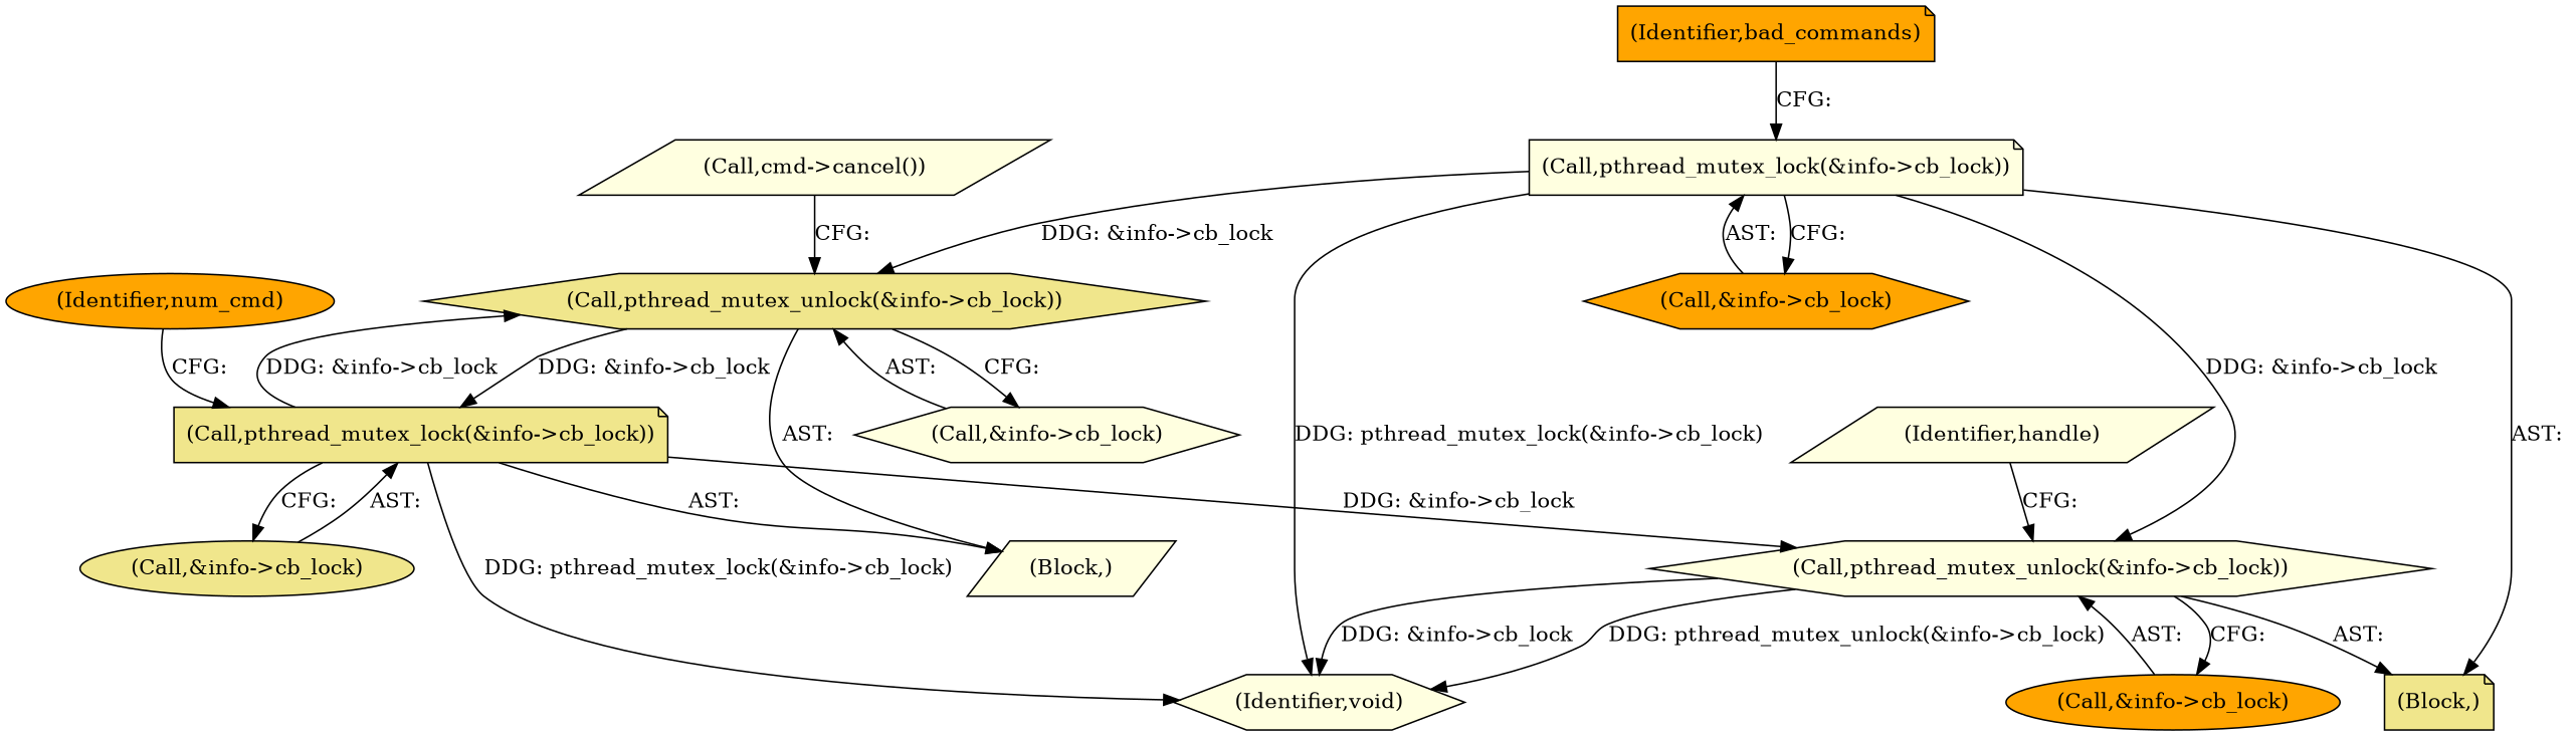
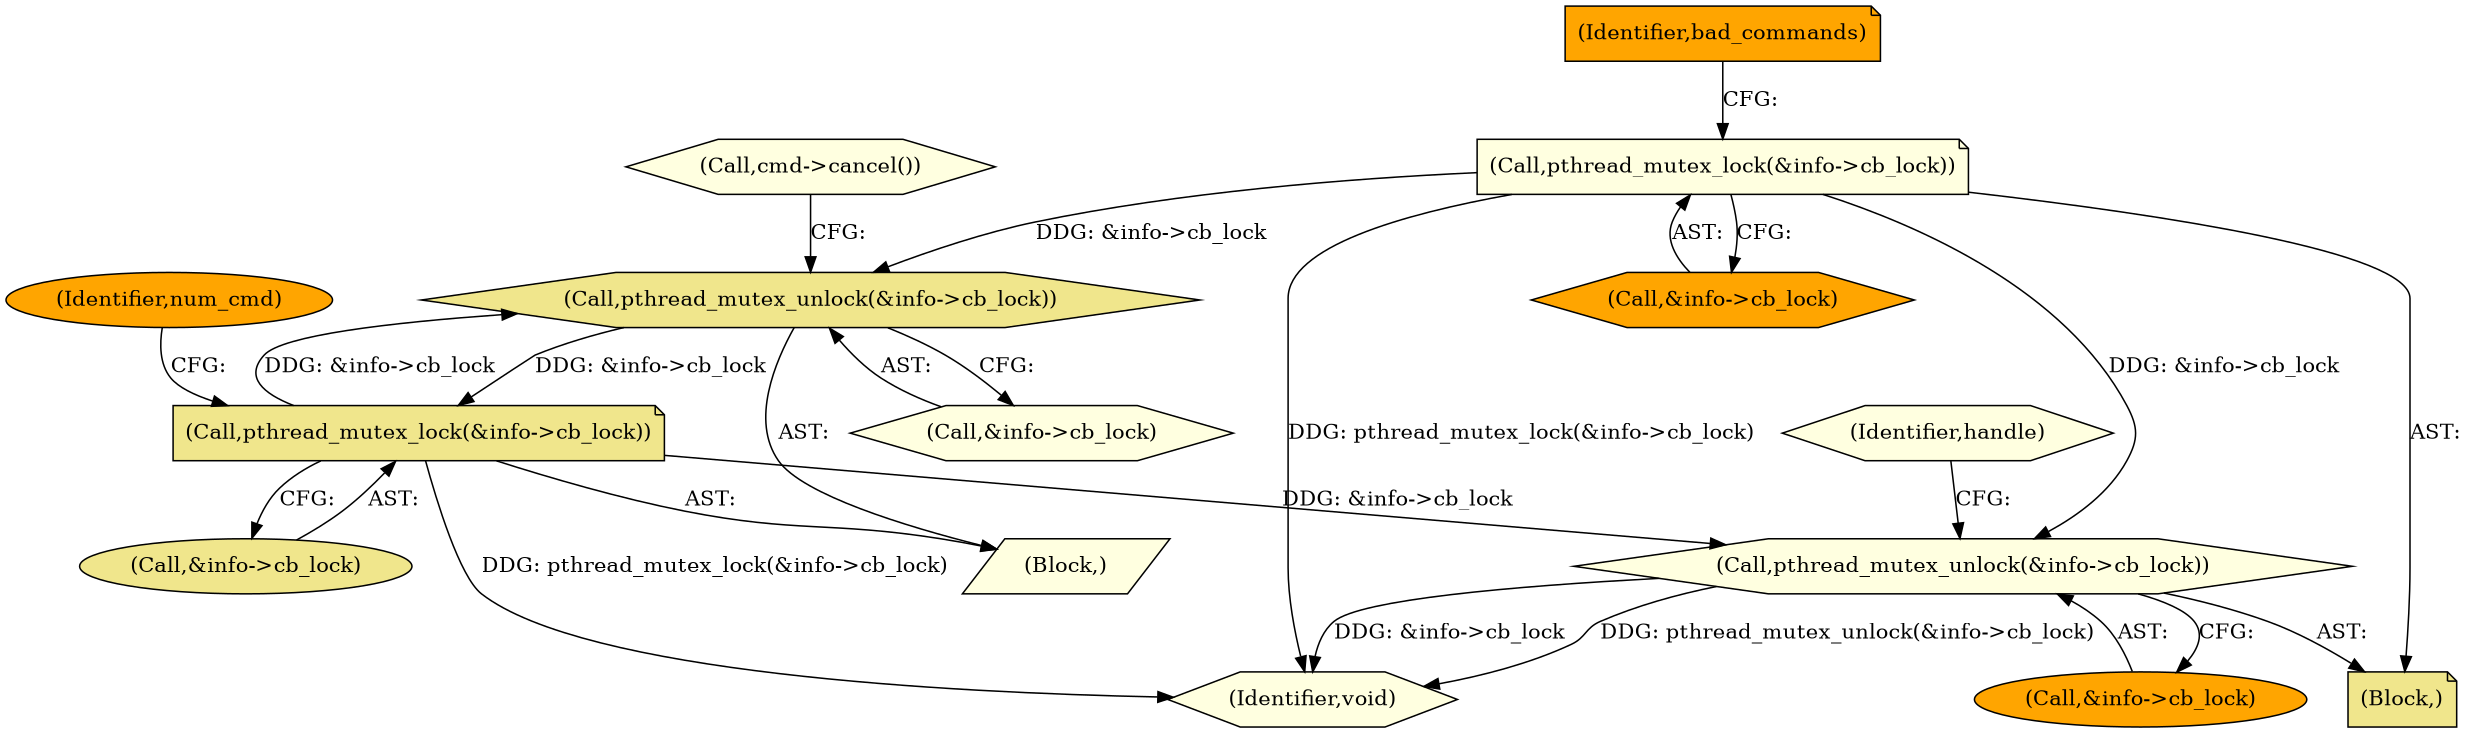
  digraph {
    node [fillcolor=lightyellow shape=hexagon style=filled]
    n1 [fillcolor=khaki label="(Call,pthread_mutex_unlock(&info->cb_lock))"]
    n2 [fillcolor=khaki label="(Call,pthread_mutex_lock(&info->cb_lock))" shape=note]
    n3 [label="(Block,)" shape=parallelogram]
    n4 [label="(Call,&info->cb_lock)"]
    n5 [label="(Call,pthread_mutex_unlock(&info->cb_lock))"]
    n6 [fillcolor=khaki label="(Call,&info->cb_lock)" shape=ellipse]
    n7 [label="(Identifier,void)"]
    n8 [fillcolor=khaki label="(Block,)" shape=note]
    n9 [fillcolor=orange label="(Call,&info->cb_lock)" shape=ellipse]
    n10 [label="(Call,pthread_mutex_lock(&info->cb_lock))" shape=note]
    n11 [fillcolor=orange label="(Call,&info->cb_lock)"]
    n12 [fillcolor=orange label="(Identifier,bad_commands)" shape=note]
    n13 [fillcolor=orange label="(Identifier,num_cmd)" shape=ellipse]
-   n14 [label="(Call,cmd->cancel())" shape=parallelogram]
-   n15 [label="(Identifier,handle)" shape=parallelogram]
+   n14 [label="(Call,cmd->cancel())"]
+   n15 [label="(Identifier,handle)"]
    n1 -> n2 [label="DDG: &info->cb_lock"]
    n1 -> n3 [label="AST: "]
    n1 -> n4 [label="CFG: "]
    n2 -> n1 [label="DDG: &info->cb_lock"]
    n2 -> n3 [label="AST: "]
    n2 -> n5 [label="DDG: &info->cb_lock"]
    n2 -> n6 [label="CFG: "]
    n2 -> n7 [label="DDG: pthread_mutex_lock(&info->cb_lock)"]
    n4 -> n1 [label="AST: "]
    n5 -> n7 [label="DDG: pthread_mutex_unlock(&info->cb_lock)"]
    n5 -> n7 [label="DDG: &info->cb_lock"]
    n5 -> n8 [label="AST: "]
    n5 -> n9 [label="CFG: "]
    n6 -> n2 [label="AST: "]
    n9 -> n5 [label="AST: "]
    n10 -> n1 [label="DDG: &info->cb_lock"]
    n10 -> n5 [label="DDG: &info->cb_lock"]
    n10 -> n7 [label="DDG: pthread_mutex_lock(&info->cb_lock)"]
    n10 -> n8 [label="AST: "]
    n10 -> n11 [label="CFG: "]
    n11 -> n10 [label="AST: "]
    n12 -> n10 [label="CFG: "]
    n13 -> n2 [label="CFG: "]
    n14 -> n1 [label="CFG: "]
    n15 -> n5 [label="CFG: "]
  }
